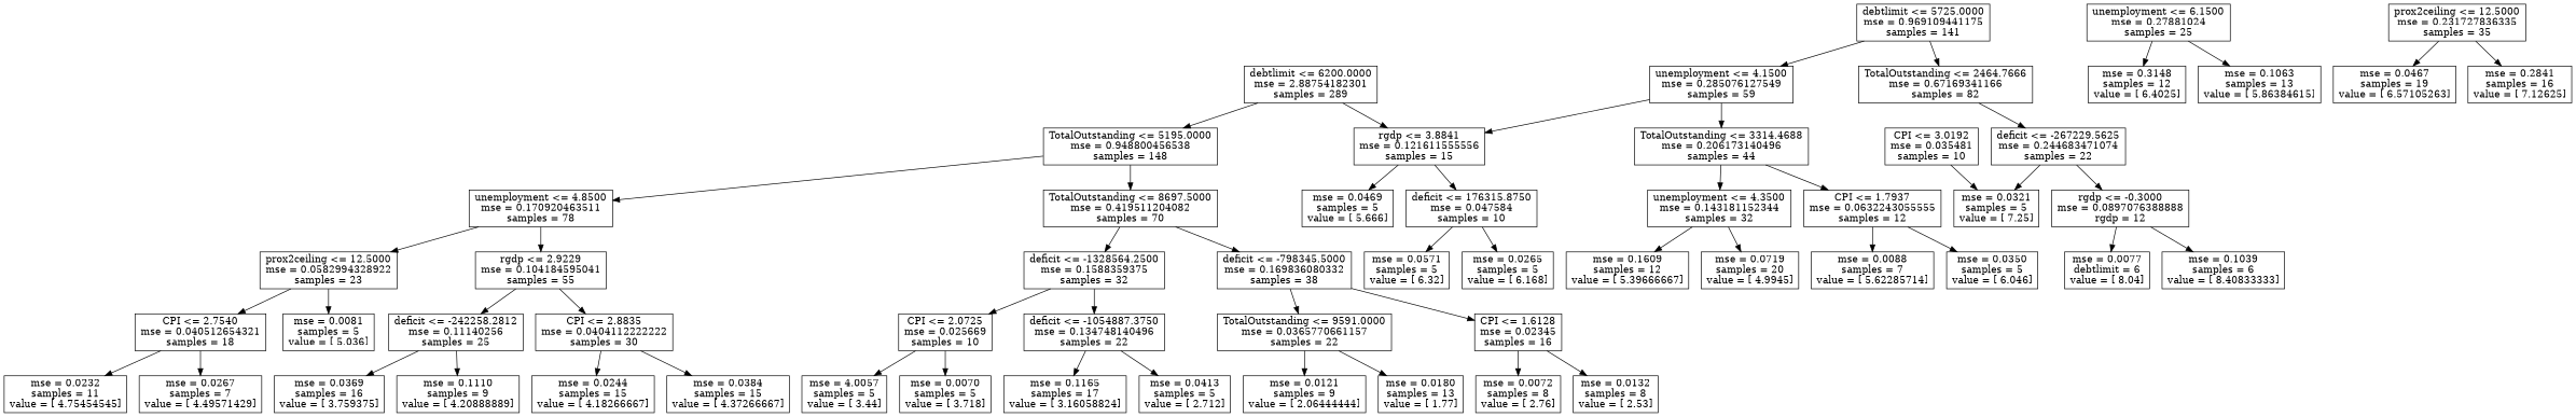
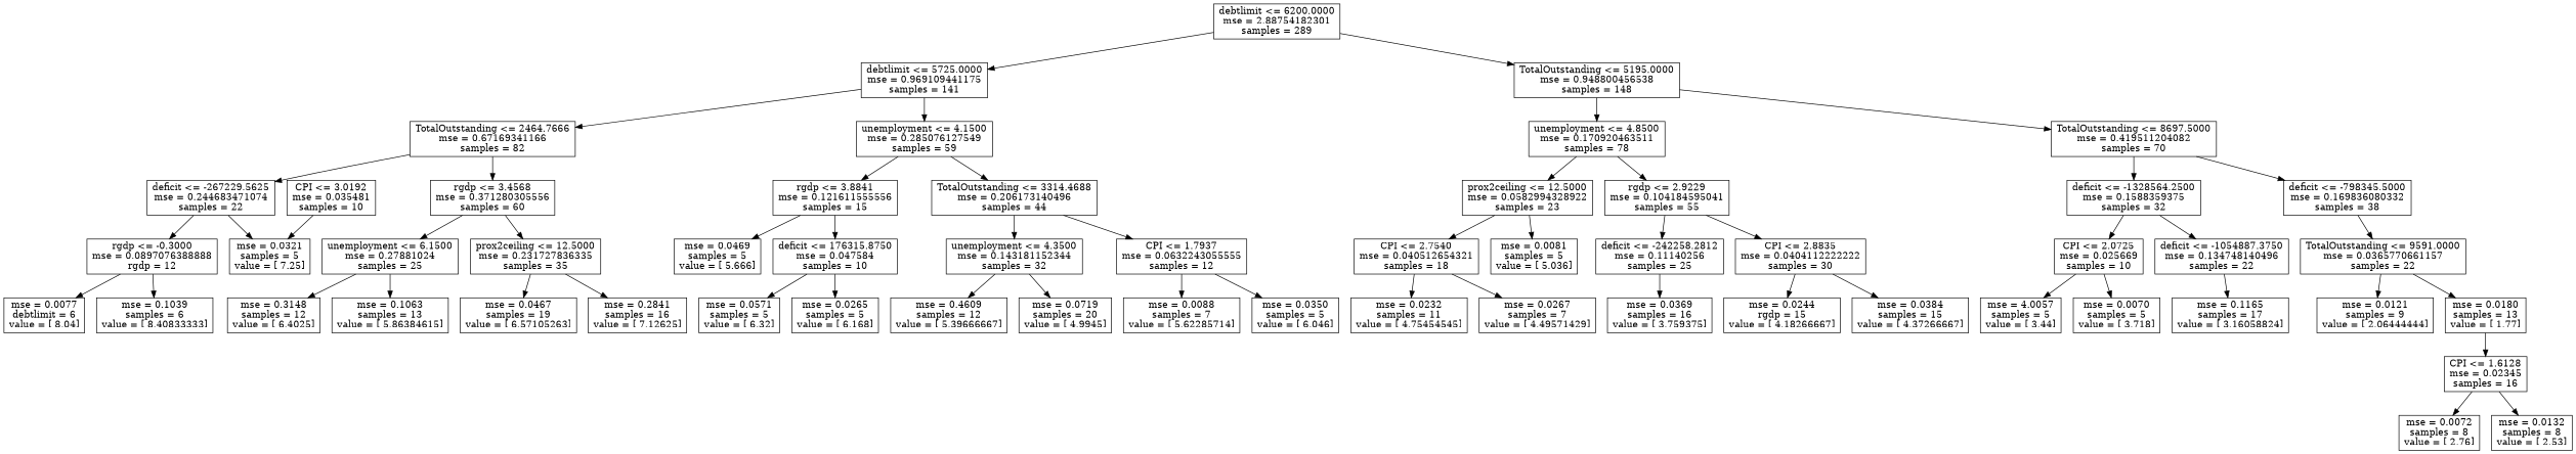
  digraph {
    node [shape=box]
    n1 [label="debtlimit <= 6200.0000\nmse = 2.88754182301\nsamples = 289"]
    n2 [label="debtlimit <= 5725.0000\nmse = 0.969109441175\nsamples = 141"]
    n3 [label="TotalOutstanding <= 5195.0000\nmse = 0.948800456538\nsamples = 148"]
    n4 [label="TotalOutstanding <= 2464.7666\nmse = 0.67169341166\nsamples = 82"]
    n5 [label="unemployment <= 4.1500\nmse = 0.285076127549\nsamples = 59"]
    n6 [label="unemployment <= 4.8500\nmse = 0.170920463511\nsamples = 78"]
    n7 [label="TotalOutstanding <= 8697.5000\nmse = 0.419511204082\nsamples = 70"]
    n8 [label="deficit <= -267229.5625\nmse = 0.244683471074\nsamples = 22"]
+   n9 [label="rgdp <= 3.4568\nmse = 0.371280305556\nsamples = 60"]
    n10 [label="rgdp <= 3.8841\nmse = 0.121611555556\nsamples = 15"]
    n11 [label="TotalOutstanding <= 3314.4688\nmse = 0.206173140496\nsamples = 44"]
    n12 [label="rgdp <= -0.3000\nmse = 0.0897076388888\nrgdp = 12"]
    n13 [label="mse = 0.0321\nsamples = 5\nvalue = [ 7.25]"]
    n14 [label="unemployment <= 6.1500\nmse = 0.27881024\nsamples = 25"]
    n15 [label="prox2ceiling <= 12.5000\nmse = 0.231727836335\nsamples = 35"]
    n16 [label="CPI <= 3.0192\nmse = 0.035481\nsamples = 10"]
    n17 [label="mse = 0.0077\ndebtlimit = 6\nvalue = [ 8.04]"]
    n18 [label="mse = 0.1039\nsamples = 6\nvalue = [ 8.40833333]"]
    n19 [label="mse = 0.3148\nsamples = 12\nvalue = [ 6.4025]"]
    n20 [label="mse = 0.1063\nsamples = 13\nvalue = [ 5.86384615]"]
    n21 [label="mse = 0.0467\nsamples = 19\nvalue = [ 6.57105263]"]
    n22 [label="mse = 0.2841\nsamples = 16\nvalue = [ 7.12625]"]
    n23 [label="mse = 0.0469\nsamples = 5\nvalue = [ 5.666]"]
    n24 [label="deficit <= 176315.8750\nmse = 0.047584\nsamples = 10"]
    n25 [label="unemployment <= 4.3500\nmse = 0.143181152344\nsamples = 32"]
    n26 [label="CPI <= 1.7937\nmse = 0.0632243055555\nsamples = 12"]
    n27 [label="mse = 0.0571\nsamples = 5\nvalue = [ 6.32]"]
    n28 [label="mse = 0.0265\nsamples = 5\nvalue = [ 6.168]"]
-   n29 [label="mse = 0.1609\nsamples = 12\nvalue = [ 5.39666667]"]
+   n29 [label="mse = 0.4609\nsamples = 12\nvalue = [ 5.39666667]"]
    n30 [label="mse = 0.0719\nsamples = 20\nvalue = [ 4.9945]"]
    n31 [label="mse = 0.0088\nsamples = 7\nvalue = [ 5.62285714]"]
    n32 [label="mse = 0.0350\nsamples = 5\nvalue = [ 6.046]"]
    n33 [label="prox2ceiling <= 12.5000\nmse = 0.0582994328922\nsamples = 23"]
    n34 [label="rgdp <= 2.9229\nmse = 0.104184595041\nsamples = 55"]
    n35 [label="deficit <= -1328564.2500\nmse = 0.1588359375\nsamples = 32"]
    n36 [label="deficit <= -798345.5000\nmse = 0.169836080332\nsamples = 38"]
    n37 [label="CPI <= 2.7540\nmse = 0.040512654321\nsamples = 18"]
    n38 [label="mse = 0.0081\nsamples = 5\nvalue = [ 5.036]"]
    n39 [label="deficit <= -242258.2812\nmse = 0.11140256\nsamples = 25"]
    n40 [label="CPI <= 2.8835\nmse = 0.0404112222222\nsamples = 30"]
    n41 [label="mse = 0.0232\nsamples = 11\nvalue = [ 4.75454545]"]
    n42 [label="mse = 0.0267\nsamples = 7\nvalue = [ 4.49571429]"]
    n43 [label="mse = 0.0369\nsamples = 16\nvalue = [ 3.759375]"]
-   n44 [label="mse = 0.1110\nsamples = 9\nvalue = [ 4.20888889]"]
-   n45 [label="mse = 0.0244\nsamples = 15\nvalue = [ 4.18266667]"]
+   n45 [label="mse = 0.0244\nrgdp = 15\nvalue = [ 4.18266667]"]
    n46 [label="mse = 0.0384\nsamples = 15\nvalue = [ 4.37266667]"]
    n47 [label="CPI <= 2.0725\nmse = 0.025669\nsamples = 10"]
    n48 [label="deficit <= -1054887.3750\nmse = 0.134748140496\nsamples = 22"]
    n49 [label="TotalOutstanding <= 9591.0000\nmse = 0.0365770661157\nsamples = 22"]
    n50 [label="CPI <= 1.6128\nmse = 0.02345\nsamples = 16"]
    n51 [label="mse = 4.0057\nsamples = 5\nvalue = [ 3.44]"]
    n52 [label="mse = 0.0070\nsamples = 5\nvalue = [ 3.718]"]
    n53 [label="mse = 0.1165\nsamples = 17\nvalue = [ 3.16058824]"]
-   n54 [label="mse = 0.0413\nsamples = 5\nvalue = [ 2.712]"]
    n55 [label="mse = 0.0121\nsamples = 9\nvalue = [ 2.06444444]"]
    n56 [label="mse = 0.0180\nsamples = 13\nvalue = [ 1.77]"]
    n57 [label="mse = 0.0072\nsamples = 8\nvalue = [ 2.76]"]
    n58 [label="mse = 0.0132\nsamples = 8\nvalue = [ 2.53]"]
-   n1 -> n10
+   n1 -> n2
    n1 -> n3
    n2 -> n4
    n2 -> n5
    n3 -> n6
    n3 -> n7
    n4 -> n8
+   n4 -> n9
    n5 -> n10
    n5 -> n11
    n6 -> n33
    n6 -> n34
    n7 -> n35
    n7 -> n36
    n8 -> n12
    n8 -> n13
+   n9 -> n14
+   n9 -> n15
    n10 -> n23
    n10 -> n24
    n11 -> n25
    n11 -> n26
    n12 -> n17
    n12 -> n18
    n14 -> n19
    n14 -> n20
    n15 -> n21
    n15 -> n22
    n16 -> n13
    n24 -> n27
    n24 -> n28
    n25 -> n29
    n25 -> n30
    n26 -> n31
    n26 -> n32
    n33 -> n37
    n33 -> n38
    n34 -> n39
    n34 -> n40
    n35 -> n47
    n35 -> n48
    n36 -> n49
-   n36 -> n50
+   n56 -> n50
    n37 -> n41
    n37 -> n42
    n39 -> n43
-   n39 -> n44
    n40 -> n45
    n40 -> n46
    n47 -> n51
    n47 -> n52
    n48 -> n53
-   n48 -> n54
    n49 -> n55
    n49 -> n56
    n50 -> n57
    n50 -> n58
  }
